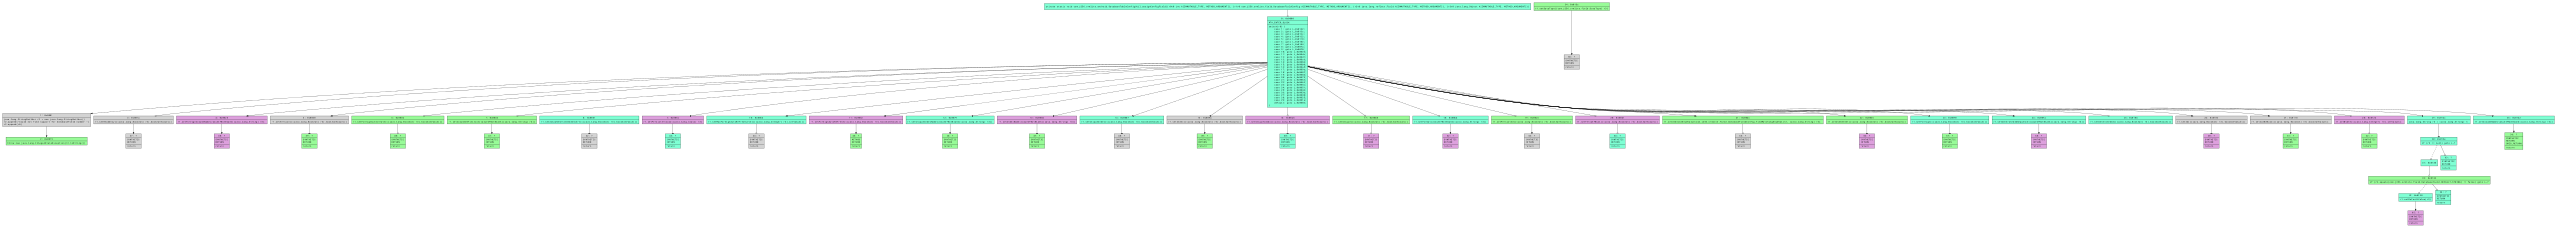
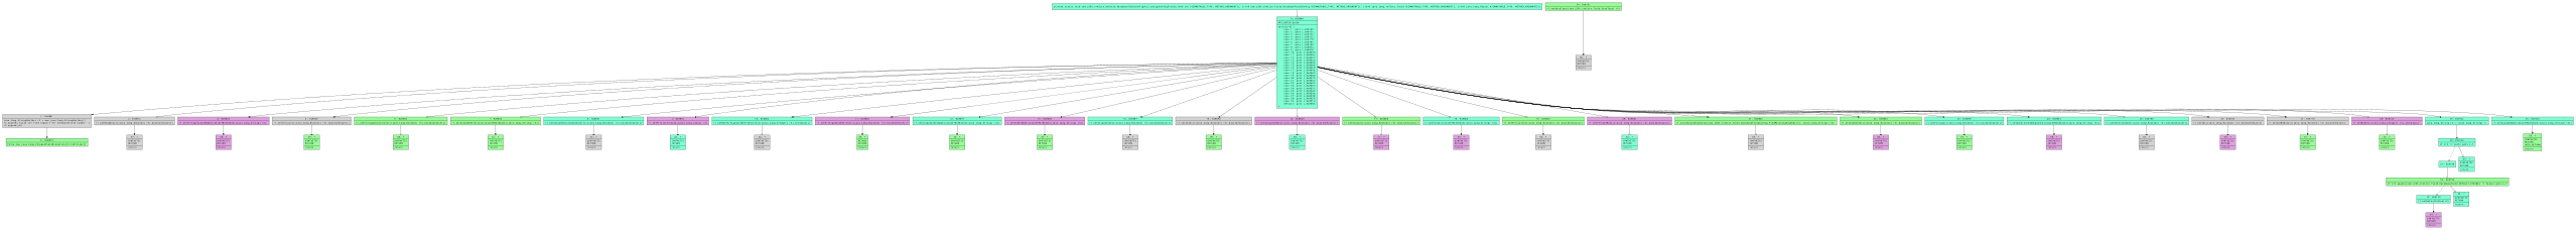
  digraph {
    fontname="Roboto Mono"
    node [fillcolor=aquamarine fontname="Roboto Mono" shape=record style=filled]
    edge [arrowhead=normal fontname="Roboto Mono"]
    n1 [label="{0\:\ 0x0000|MTH_ENTER_BLOCK\l|switch(r0) \{\l    case 1: goto L_0x0142;\l    case 2: goto L_0x013c;\l    case 3: goto L_0x012c;\l    case 4: goto L_0x0122;\l    case 5: goto L_0x0118;\l    case 6: goto L_0x010e;\l    case 7: goto L_0x0104;\l    case 8: goto L_0x00fa;\l    case 9: goto L_0x00f0;\l    case 10: goto L_0x00e6;\l    case 11: goto L_0x00dc;\l    case 12: goto L_0x00d1;\l    case 13: goto L_0x00c6;\l    case 14: goto L_0x00bb;\l    case 15: goto L_0x00b0;\l    case 16: goto L_0x00a5;\l    case 17: goto L_0x009a;\l    case 18: goto L_0x008f;\l    case 19: goto L_0x0084;\l    case 20: goto L_0x0079;\l    case 21: goto L_0x006e;\l    case 22: goto L_0x0063;\l    case 23: goto L_0x005c;\l    case 24: goto L_0x0051;\l    case 25: goto L_0x0046;\l    case 26: goto L_0x003b;\l    case 27: goto L_0x0030;\l    case 28: goto L_0x0025;\l    case 29: goto L_0x001a;\l    default: goto L_0x0003;\l\}\l}"]
    n2 [fillcolor=lightgrey label="{1\:\ 0x0003|java.lang.StringBuilder r2 = new java.lang.StringBuilder()\lr2.append(\"Could not find support for DatabaseField number \")\lr2.append(r0)\l}"]
    n3 [fillcolor=lightgrey label="{3\:\ 0x001a|r1.setReadOnly(((java.lang.Boolean) r3).booleanValue())\l}"]
    n4 [fillcolor=plum label="{4\:\ 0x0025|r1.setForeignColumnName(valueIfNotBlank((java.lang.String) r3))\l}"]
    n5 [fillcolor=lightgrey label="{5\:\ 0x0030|r1.setVersion(((java.lang.Boolean) r3).booleanValue())\l}"]
    n6 [fillcolor=palegreen label="{6\:\ 0x003b|r1.setForeignAutoCreate(((java.lang.Boolean) r3).booleanValue())\l}"]
    n7 [fillcolor=palegreen label="{7\:\ 0x0046|r1.setColumnDefinition(valueIfNotBlank((java.lang.String) r3))\l}"]
    n8 [label="{8\:\ 0x0051|r1.setAllowGeneratedIdInsert(((java.lang.Boolean) r3).booleanValue())\l}"]
    n9 [fillcolor=plum label="{9\:\ 0x005c|r1.setPersisterClass((java.lang.Class) r3)\l}"]
    n10 [label="{10\:\ 0x0063|r1.setMaxForeignAutoRefreshLevel(((java.lang.Integer) r3).intValue())\l}"]
    n11 [fillcolor=plum label="{11\:\ 0x006e|r1.setForeignAutoRefresh(((java.lang.Boolean) r3).booleanValue())\l}"]
    n12 [label="{12\:\ 0x0079|r1.setUniqueIndexName(valueIfNotBlank((java.lang.String) r3))\l}"]
    n13 [fillcolor=plum label="{13\:\ 0x0084|r1.setIndexName(valueIfNotBlank((java.lang.String) r3))\l}"]
    n14 [label="{14\:\ 0x008f|r1.setUniqueIndex(((java.lang.Boolean) r3).booleanValue())\l}"]
    n15 [fillcolor=lightgrey label="{15\:\ 0x009a|r1.setIndex(((java.lang.Boolean) r3).booleanValue())\l}"]
    n16 [fillcolor=plum label="{16\:\ 0x00a5|r1.setUniqueCombo(((java.lang.Boolean) r3).booleanValue())\l}"]
    n17 [fillcolor=palegreen label="{17\:\ 0x00b0|r1.setUnique(((java.lang.Boolean) r3).booleanValue())\l}"]
    n18 [label="{18\:\ 0x00bb|r1.setFormat(valueIfNotBlank((java.lang.String) r3))\l}"]
    n19 [fillcolor=palegreen label="{19\:\ 0x00c6|r1.setPersisted(((java.lang.Boolean) r3).booleanValue())\l}"]
    n20 [fillcolor=plum label="{20\:\ 0x00d1|r1.setThrowIfNull(((java.lang.Boolean) r3).booleanValue())\l}"]
    n21 [fillcolor=palegreen label="{21\:\ 0x00dc|r1.setUnknownEnumValue(com.j256.ormlite.field.DatabaseFieldConfig.findMatchingEnumVal(r2, (java.lang.String) r3))\l}"]
    n22 [fillcolor=palegreen label="{22\:\ 0x00e6|r1.setUseGetSet(((java.lang.Boolean) r3).booleanValue())\l}"]
    n23 [label="{23\:\ 0x00f0|r1.setForeign(((java.lang.Boolean) r3).booleanValue())\l}"]
    n24 [label="{24\:\ 0x00fa|r1.setGeneratedIdSequence(valueIfNotBlank((java.lang.String) r3))\l}"]
    n25 [label="{25\:\ 0x0104|r1.setGeneratedId(((java.lang.Boolean) r3).booleanValue())\l}"]
    n26 [fillcolor=lightgrey label="{26\:\ 0x010e|r1.setId(((java.lang.Boolean) r3).booleanValue())\l}"]
    n27 [fillcolor=lightgrey label="{27\:\ 0x0118|r1.setCanBeNull(((java.lang.Boolean) r3).booleanValue())\l}"]
    n28 [fillcolor=plum label="{28\:\ 0x0122|r1.setWidth(((java.lang.Integer) r3).intValue())\l}"]
    n29 [label="{29\:\ 0x012c|java.lang.String r3 = (java.lang.String) r3\l}"]
    n30 [label="{35\:\ 0x0142|r1.setColumnName(valueIfNotBlank((java.lang.String) r3))\l}"]
    n31 [fillcolor=palegreen label="{2\:\ 0x0019|throw new java.lang.IllegalStateException(r2.toString())\l}"]
    n32 [fillcolor=lightgrey label="{37\:\ ?|SYNTHETIC\lRETURN\l|return\l}"]
    n33 [fillcolor=plum label="{38\:\ ?|SYNTHETIC\lRETURN\l|return\l}"]
    n34 [fillcolor=palegreen label="{39\:\ ?|SYNTHETIC\lRETURN\l|return\l}"]
    n35 [fillcolor=palegreen label="{40\:\ ?|SYNTHETIC\lRETURN\l|return\l}"]
    n36 [fillcolor=palegreen label="{41\:\ ?|SYNTHETIC\lRETURN\l|return\l}"]
    n37 [fillcolor=lightgrey label="{42\:\ ?|SYNTHETIC\lRETURN\l|return\l}"]
    n38 [label="{43\:\ ?|SYNTHETIC\lRETURN\l|return\l}"]
    n39 [fillcolor=lightgrey label="{44\:\ ?|SYNTHETIC\lRETURN\l|return\l}"]
    n40 [fillcolor=palegreen label="{45\:\ ?|METHOD\lRETURN\l|return\l}"]
    n41 [fillcolor=palegreen label="{46\:\ ?|SYNTHETIC\lRETURN\l|return\l}"]
    n42 [fillcolor=palegreen label="{47\:\ ?|SYNTHETIC\lRETURN\l|return\l}"]
    n43 [fillcolor=lightgrey label="{48\:\ ?|SYNTHETIC\lRETURN\l|return\l}"]
    n44 [fillcolor=palegreen label="{49\:\ ?|SYNTHETIC\lRETURN\l|return\l}"]
    n45 [label="{50\:\ ?|SYNTHETIC\lRETURN\l|return\l}"]
    n46 [fillcolor=plum label="{51\:\ ?|SYNTHETIC\lRETURN\l|return\l}"]
    n47 [fillcolor=plum label="{52\:\ ?|SYNTHETIC\lRETURN\l|return\l}"]
    n48 [fillcolor=lightgrey label="{53\:\ ?|SYNTHETIC\lRETURN\l|return\l}"]
    n49 [label="{54\:\ ?|SYNTHETIC\lRETURN\l|return\l}"]
    n50 [fillcolor=lightgrey label="{55\:\ ?|SYNTHETIC\lRETURN\l|return\l}"]
    n51 [fillcolor=plum label="{56\:\ ?|SYNTHETIC\lRETURN\l|return\l}"]
    n52 [fillcolor=palegreen label="{57\:\ ?|SYNTHETIC\lRETURN\l|return\l}"]
    n53 [fillcolor=plum label="{58\:\ ?|SYNTHETIC\lRETURN\l|return\l}"]
+   n54 [fillcolor=lightgrey label="{59\:\ ?|SYNTHETIC\lRETURN\l|return\l}"]
    n55 [fillcolor=plum label="{60\:\ ?|SYNTHETIC\lRETURN\l|return\l}"]
    n56 [fillcolor=palegreen label="{61\:\ ?|SYNTHETIC\lRETURN\l|return\l}"]
    n57 [fillcolor=palegreen label="{62\:\ ?|SYNTHETIC\lRETURN\l|return\l}"]
    n58 [label="{30\:\ 0x012e|if (r3 == null) goto L_?\l}"]
    n59 [fillcolor=palegreen label="{34\:\ 0x013c|r1.setDataType((com.j256.ormlite.field.DataType) r3)\l}"]
    n60 [fillcolor=lightgrey label="{66\:\ ?|SYNTHETIC\lRETURN\l|return\l}"]
    n61 [fillcolor=palegreen label="{36\:\ ?|SYNTHETIC\lRETURN\lORIG_RETURN\l|return\l}"]
    n62 [label="{31\:\ 0x0130}"]
    n63 [label="{63\:\ ?|SYNTHETIC\lRETURN\l|return\l}"]
    n64 [fillcolor=palegreen label="{32\:\ 0x0136|if (r3.equals(com.j256.ormlite.field.DatabaseField.DEFAULT_STRING) != false) goto L_?\l}"]
    n65 [label="{33\:\ 0x0138|r1.setDefaultValue(r3)\l}"]
    n66 [label="{64\:\ ?|SYNTHETIC\lRETURN\l|return\l}"]
    n67 [fillcolor=plum label="{65\:\ ?|SYNTHETIC\lRETURN\l|return\l}"]
    n68 [label="{private static void com.j256.ormlite.android.DatabaseTableConfigUtil.assignConfigField((r0v0 int A[IMMUTABLE_TYPE, METHOD_ARGUMENT]), (r1v0 com.j256.ormlite.field.DatabaseFieldConfig A[IMMUTABLE_TYPE, METHOD_ARGUMENT]), (r2v0 java.lang.reflect.Field A[IMMUTABLE_TYPE, METHOD_ARGUMENT]), (r3v0 java.lang.Object A[IMMUTABLE_TYPE, METHOD_ARGUMENT])) }"]
    n1 -> n2
    n1 -> n3 [arrowhead=odot]
    n1 -> n4
    n1 -> n5
    n1 -> n6 [arrowhead=odot]
    n1 -> n7 [arrowhead=odot]
+   n1 -> n8 [arrowhead=tee]
    n1 -> n9 [arrowhead=tee]
    n1 -> n10
    n1 -> n11
    n1 -> n12 [arrowhead=tee]
    n1 -> n13 [arrowhead=tee]
    n1 -> n14 [arrowhead=tee]
    n1 -> n15 [arrowhead=tee]
    n1 -> n16 [arrowhead=odot]
    n1 -> n17 [arrowhead=odot]
    n1 -> n18 [arrowhead=odot]
    n1 -> n19 [arrowhead=odot]
    n1 -> n20 [arrowhead=odot]
    n1 -> n21
    n1 -> n22
    n1 -> n23 [arrowhead=tee]
    n1 -> n24
    n1 -> n25 [arrowhead=odot]
    n1 -> n26
    n1 -> n27
    n1 -> n28 [arrowhead=odot]
    n1 -> n29 [arrowhead=tee]
    n1 -> n30 [arrowhead=tee]
    n2 -> n31
    n3 -> n32
    n4 -> n33
    n5 -> n34 [arrowhead=tee]
    n6 -> n35 [arrowhead=odot]
    n7 -> n36
    n8 -> n37 [arrowhead=tee]
    n9 -> n38 [arrowhead=tee]
    n10 -> n39 [arrowhead=odot]
    n11 -> n40
    n12 -> n41
    n13 -> n42 [arrowhead=tee]
    n14 -> n43 [arrowhead=tee]
    n15 -> n44
    n16 -> n45 [arrowhead=tee]
    n17 -> n46 [arrowhead=odot]
    n18 -> n47
    n19 -> n48
    n20 -> n49 [arrowhead=odot]
    n21 -> n50 [arrowhead=odot]
    n22 -> n51 [arrowhead=tee]
    n23 -> n52 [arrowhead=tee]
    n24 -> n53
+   n25 -> n54 [arrowhead=tee]
    n26 -> n55 [arrowhead=tee]
    n27 -> n56
    n28 -> n57 [arrowhead=odot]
    n29 -> n58 [arrowhead=tee]
    n30 -> n61
    n58 -> n62 [arrowhead=odot style=dashed]
    n58 -> n63 [arrowhead=odot]
    n59 -> n60
    n62 -> n64 [arrowhead=odot]
    n64 -> n65 [arrowhead=odot style=dashed]
    n64 -> n66 [arrowhead=odot]
    n65 -> n67
    n68 -> n1 [arrowhead=odot]
  }
